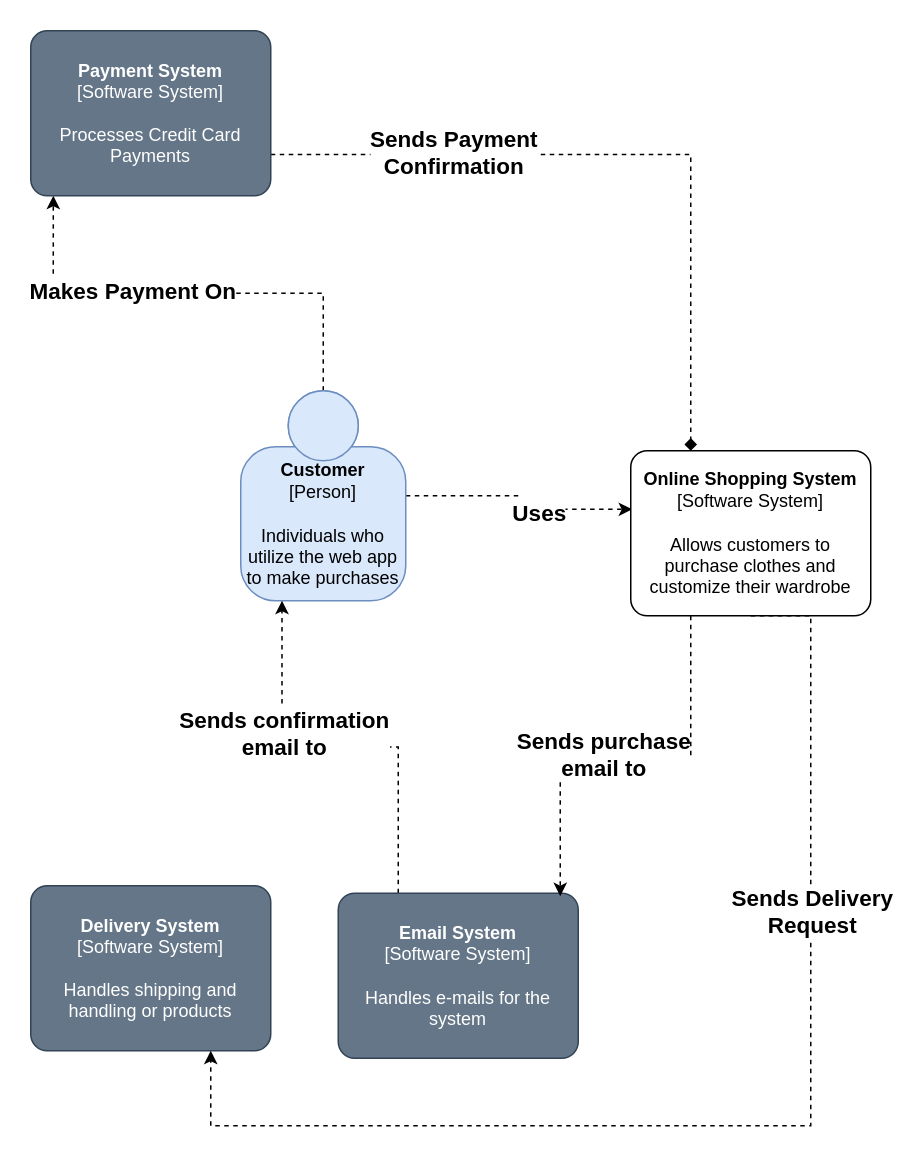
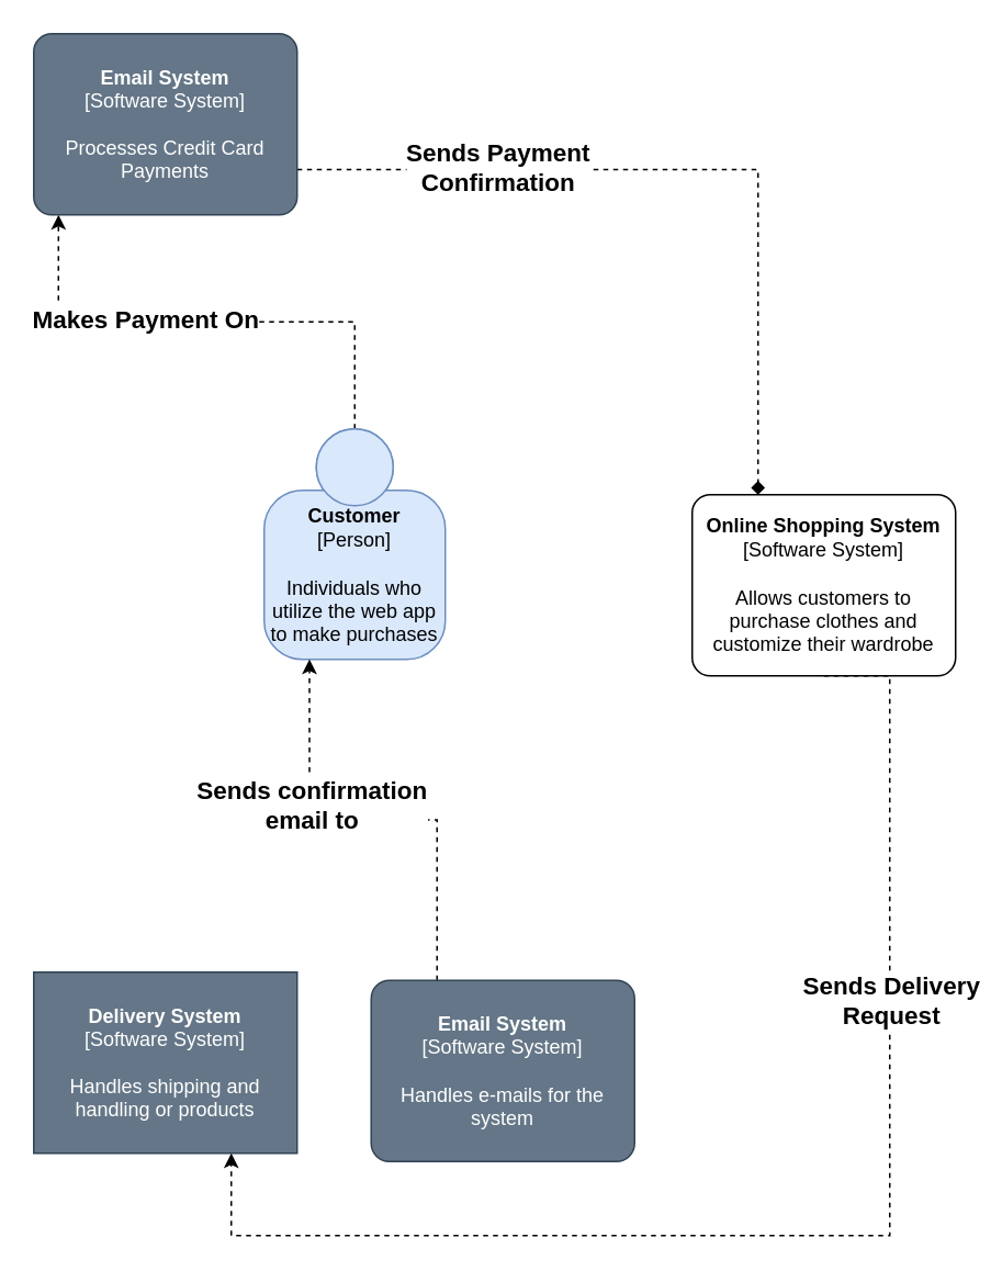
  <mxCell id="0" />
  <mxCell id="1" parent="0" />
- <mxCell id="2" style="edgeStyle=orthogonalEdgeStyle;rounded=0;orthogonalLoop=1;jettySize=auto;html=1;entryX=0.006;entryY=0.355;entryDx=0;entryDy=0;entryPerimeter=0;dashed=1;" edge="1" parent="1" source="6" target="18"><mxGeometry relative="1" as="geometry" /></mxCell>
- <mxCell id="3" value="&lt;font size=&quot;1&quot;&gt;&lt;b style=&quot;font-size: 15px&quot;&gt;Uses&lt;/b&gt;&lt;/font&gt;" style="edgeLabel;html=1;align=center;verticalAlign=middle;resizable=0;points=[];spacing=3;" vertex="1" connectable="0" parent="2"><mxGeometry x="0.224" y="-1" relative="1" as="geometry"><mxPoint as="offset" /></mxGeometry></mxCell>
  <mxCell id="4" style="edgeStyle=orthogonalEdgeStyle;rounded=0;orthogonalLoop=1;jettySize=auto;html=1;exitX=0.5;exitY=0;exitDx=0;exitDy=0;exitPerimeter=0;entryX=0.094;entryY=1;entryDx=0;entryDy=0;entryPerimeter=0;dashed=1;fontSize=15;" edge="1" parent="1" source="6" target="9"><mxGeometry relative="1" as="geometry"><Array as="points"><mxPoint x="215" y="195" /><mxPoint x="35" y="195" /></Array></mxGeometry></mxCell>
  <mxCell id="5" value="Makes Payment On" style="edgeLabel;html=1;align=center;verticalAlign=middle;resizable=0;points=[];fontSize=15;fontStyle=1" vertex="1" connectable="0" parent="4"><mxGeometry x="0.247" y="-3" relative="1" as="geometry"><mxPoint as="offset" /></mxGeometry></mxCell>
  <mxCell id="6" value="&lt;b&gt;Customer&lt;/b&gt;&lt;br&gt;&lt;div&gt;[Person]&lt;/div&gt;&lt;br&gt;&lt;div&gt;Individuals who utilize the&amp;nbsp;&lt;span&gt;web app to make purchases&lt;/span&gt;&lt;/div&gt;" style="html=1;dashed=0;whitespace=wrap;fillColor=#DAE8FC;strokeColor=#6C8EBF;shape=mxgraph.c4.person;align=center;points=[[0.5,0,0],[1,0.5,0],[1,0.75,0],[0.75,1,0],[0.5,1,0],[0.25,1,0],[0,0.75,0],[0,0.5,0]];labelBackgroundColor=none;labelBorderColor=none;whiteSpace=wrap;" vertex="1" parent="1"><mxGeometry x="160" y="260" width="110.0" height="140" as="geometry" /></mxCell>
  <mxCell id="7" style="edgeStyle=orthogonalEdgeStyle;rounded=0;orthogonalLoop=1;jettySize=auto;html=1;exitX=1;exitY=0.75;exitDx=0;exitDy=0;exitPerimeter=0;entryX=0.25;entryY=0;entryDx=0;entryDy=0;entryPerimeter=0;dashed=1;fontSize=15;endArrow=diamond;" edge="1" parent="1" source="9" target="18"><mxGeometry relative="1" as="geometry" /></mxCell>
  <mxCell id="8" value="Sends Payment&lt;br&gt;Confirmation" style="edgeLabel;html=1;align=center;verticalAlign=middle;resizable=0;points=[];fontSize=15;fontStyle=1" vertex="1" connectable="0" parent="7"><mxGeometry x="-0.772" relative="1" as="geometry"><mxPoint x="67" y="-2.5" as="offset" /></mxGeometry></mxCell>
- <mxCell id="9" value="&lt;b&gt;Payment System&lt;/b&gt;&lt;br&gt;&lt;div&gt;[Software System]&lt;/div&gt;&lt;br&gt;&lt;div&gt;Processes Credit Card Payments&lt;/div&gt;" style="rounded=1;whiteSpace=wrap;html=1;labelBackgroundColor=none;fillColor=#647687;fontColor=#ffffff;align=center;arcSize=10;strokeColor=#314354;points=[[0.25,0,0],[0.5,0,0],[0.75,0,0],[1,0.25,0],[1,0.5,0],[1,0.75,0],[0.75,1,0],[0.5,1,0],[0.25,1,0],[0,0.75,0],[0,0.5,0],[0,0.25,0]];" vertex="1" parent="1"><mxGeometry x="20" y="20" width="160" height="110.0" as="geometry" /></mxCell>
- <mxCell id="10" value="&lt;b&gt;Delivery System&lt;/b&gt;&lt;br&gt;&lt;div&gt;[Software System]&lt;/div&gt;&lt;br&gt;&lt;div&gt;Handles shipping and handling or products&lt;/div&gt;" style="rounded=1;whiteSpace=wrap;html=1;labelBackgroundColor=none;fillColor=#647687;fontColor=#ffffff;align=center;arcSize=10;strokeColor=#314354;points=[[0.25,0,0],[0.5,0,0],[0.75,0,0],[1,0.25,0],[1,0.5,0],[1,0.75,0],[0.75,1,0],[0.5,1,0],[0.25,1,0],[0,0.75,0],[0,0.5,0],[0,0.25,0]];" vertex="1" parent="1"><mxGeometry x="20" y="590" width="160" height="110.0" as="geometry" /></mxCell>
+ <mxCell id="9" value="&lt;b&gt;Email System&lt;/b&gt;&lt;br&gt;&lt;div&gt;[Software System]&lt;/div&gt;&lt;br&gt;&lt;div&gt;Processes Credit Card Payments&lt;/div&gt;" style="rounded=1;whiteSpace=wrap;html=1;labelBackgroundColor=none;fillColor=#647687;fontColor=#ffffff;align=center;arcSize=10;strokeColor=#314354;points=[[0.25,0,0],[0.5,0,0],[0.75,0,0],[1,0.25,0],[1,0.5,0],[1,0.75,0],[0.75,1,0],[0.5,1,0],[0.25,1,0],[0,0.75,0],[0,0.5,0],[0,0.25,0]];" vertex="1" parent="1"><mxGeometry x="20" y="20" width="160" height="110.0" as="geometry" /></mxCell>
+ <mxCell id="10" value="&lt;b&gt;Delivery System&lt;/b&gt;&lt;br&gt;&lt;div&gt;[Software System]&lt;/div&gt;&lt;br&gt;&lt;div&gt;Handles shipping and handling or products&lt;/div&gt;" style="whiteSpace=wrap;html=1;labelBackgroundColor=none;fillColor=#647687;fontColor=#ffffff;align=center;arcSize=10;strokeColor=#314354;points=[[0.25,0,0],[0.5,0,0],[0.75,0,0],[1,0.25,0],[1,0.5,0],[1,0.75,0],[0.75,1,0],[0.5,1,0],[0.25,1,0],[0,0.75,0],[0,0.5,0],[0,0.25,0]];rounded=0;" vertex="1" parent="1"><mxGeometry x="20" y="590" width="160" height="110.0" as="geometry" /></mxCell>
  <mxCell id="11" style="edgeStyle=orthogonalEdgeStyle;rounded=0;orthogonalLoop=1;jettySize=auto;html=1;exitX=0.25;exitY=0;exitDx=0;exitDy=0;exitPerimeter=0;entryX=0.25;entryY=1;entryDx=0;entryDy=0;entryPerimeter=0;dashed=1;" edge="1" parent="1" source="13" target="6"><mxGeometry relative="1" as="geometry" /></mxCell>
  <mxCell id="12" value="&lt;font style=&quot;font-size: 15px&quot;&gt;&lt;b&gt;Sends confirmation&lt;br&gt;email to&lt;/b&gt;&lt;/font&gt;" style="edgeLabel;html=1;align=center;verticalAlign=middle;resizable=0;points=[];" vertex="1" connectable="0" parent="11"><mxGeometry x="0.362" relative="1" as="geometry"><mxPoint x="1" y="1" as="offset" /></mxGeometry></mxCell>
  <mxCell id="13" value="&lt;b&gt;Email System&lt;/b&gt;&lt;br&gt;&lt;div&gt;[Software System]&lt;/div&gt;&lt;br&gt;&lt;div&gt;Handles e-mails for the system&lt;/div&gt;" style="rounded=1;whiteSpace=wrap;html=1;labelBackgroundColor=none;fillColor=#647687;fontColor=#ffffff;align=center;arcSize=10;strokeColor=#314354;points=[[0.25,0,0],[0.5,0,0],[0.75,0,0],[1,0.25,0],[1,0.5,0],[1,0.75,0],[0.75,1,0],[0.5,1,0],[0.25,1,0],[0,0.75,0],[0,0.5,0],[0,0.25,0]];" vertex="1" parent="1"><mxGeometry x="225" y="595" width="160" height="110.0" as="geometry" /></mxCell>
- <mxCell id="14" style="edgeStyle=orthogonalEdgeStyle;rounded=0;orthogonalLoop=1;jettySize=auto;html=1;exitX=0.25;exitY=1;exitDx=0;exitDy=0;exitPerimeter=0;entryX=0.925;entryY=0.018;entryDx=0;entryDy=0;entryPerimeter=0;dashed=1;" edge="1" parent="1" source="18" target="13"><mxGeometry relative="1" as="geometry" /></mxCell>
- <mxCell id="15" value="Sends purchase&lt;br&gt;email to" style="edgeLabel;html=1;align=center;verticalAlign=middle;resizable=0;points=[];fontSize=15;fontStyle=1" vertex="1" connectable="0" parent="14"><mxGeometry x="0.101" y="-1" relative="1" as="geometry"><mxPoint as="offset" /></mxGeometry></mxCell>
  <mxCell id="16" style="edgeStyle=orthogonalEdgeStyle;rounded=0;orthogonalLoop=1;jettySize=auto;html=1;exitX=0.5;exitY=1;exitDx=0;exitDy=0;exitPerimeter=0;entryX=0.75;entryY=1;entryDx=0;entryDy=0;entryPerimeter=0;dashed=1;fontSize=15;" edge="1" parent="1" source="18" target="10"><mxGeometry relative="1" as="geometry"><Array as="points"><mxPoint x="540" y="410" /><mxPoint x="540" y="750" /><mxPoint x="140" y="750" /></Array></mxGeometry></mxCell>
  <mxCell id="17" value="Sends Delivery&lt;br&gt;Request" style="edgeLabel;html=1;align=center;verticalAlign=middle;resizable=0;points=[];fontSize=15;fontStyle=1" vertex="1" connectable="0" parent="16"><mxGeometry x="-0.431" relative="1" as="geometry"><mxPoint as="offset" /></mxGeometry></mxCell>
  <mxCell id="18" value="&lt;b&gt;Online Shopping System&lt;/b&gt;&lt;br&gt;&lt;div&gt;[Software System]&lt;/div&gt;&lt;br&gt;&lt;div&gt;Allows customers to purchase clothes and customize their wardrobe&lt;/div&gt;" style="rounded=1;whiteSpace=wrap;html=1;labelBackgroundColor=none;align=center;arcSize=10;points=[[0.25,0,0],[0.5,0,0],[0.75,0,0],[1,0.25,0],[1,0.5,0],[1,0.75,0],[0.75,1,0],[0.5,1,0],[0.25,1,0],[0,0.75,0],[0,0.5,0],[0,0.25,0]];" vertex="1" parent="1"><mxGeometry x="420" y="300" width="160" height="110.0" as="geometry" /></mxCell>
